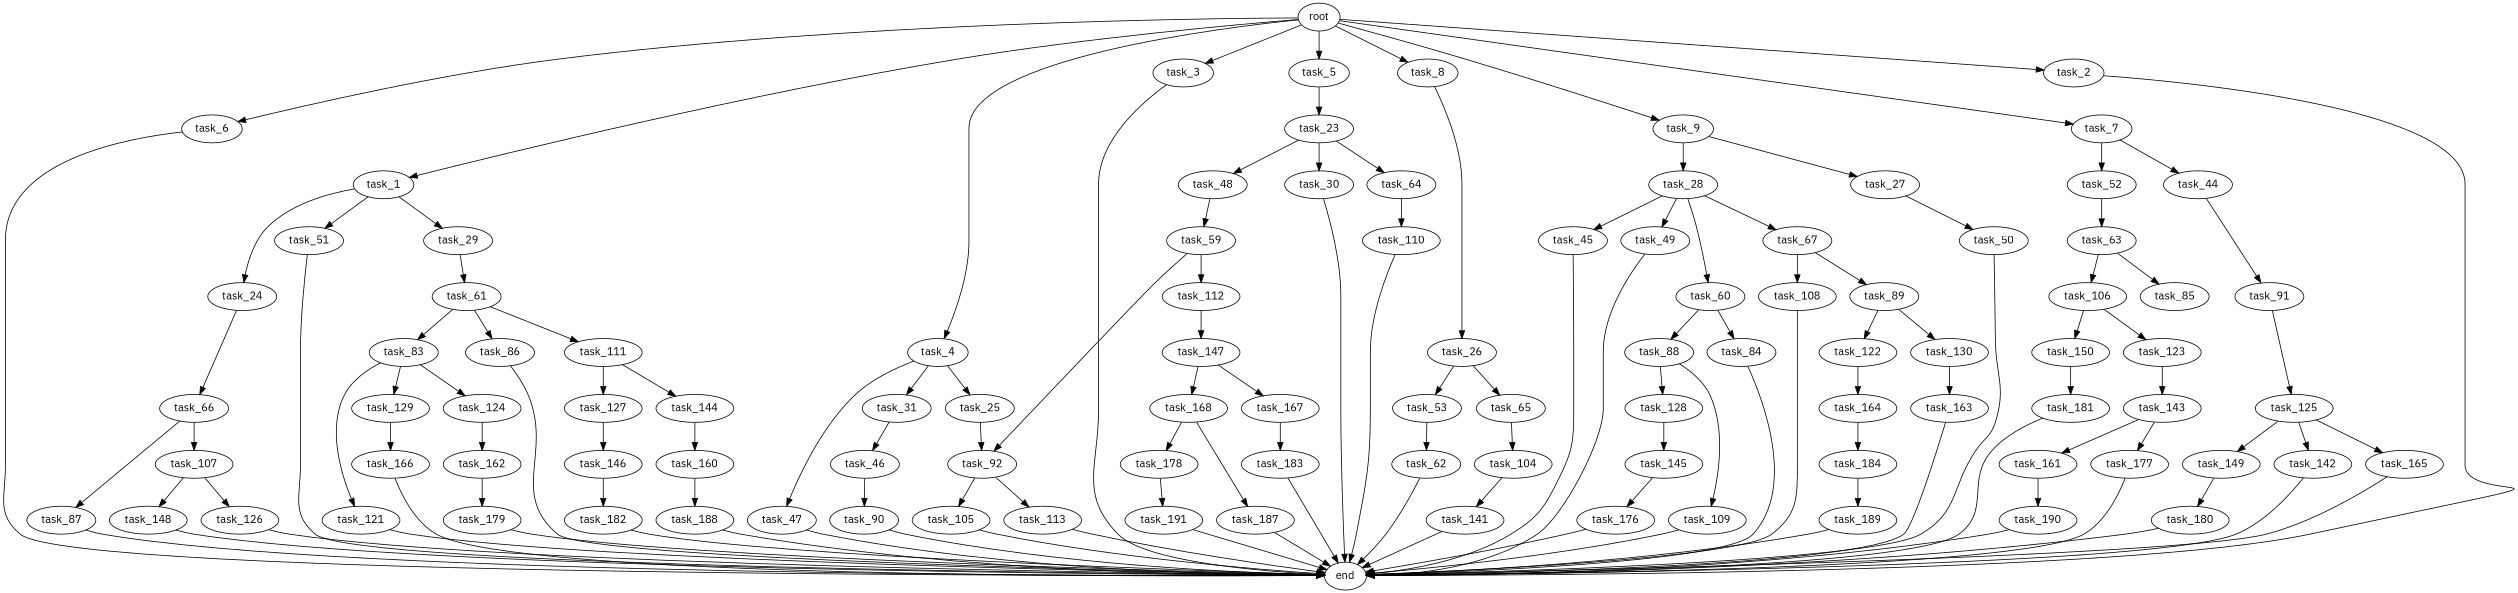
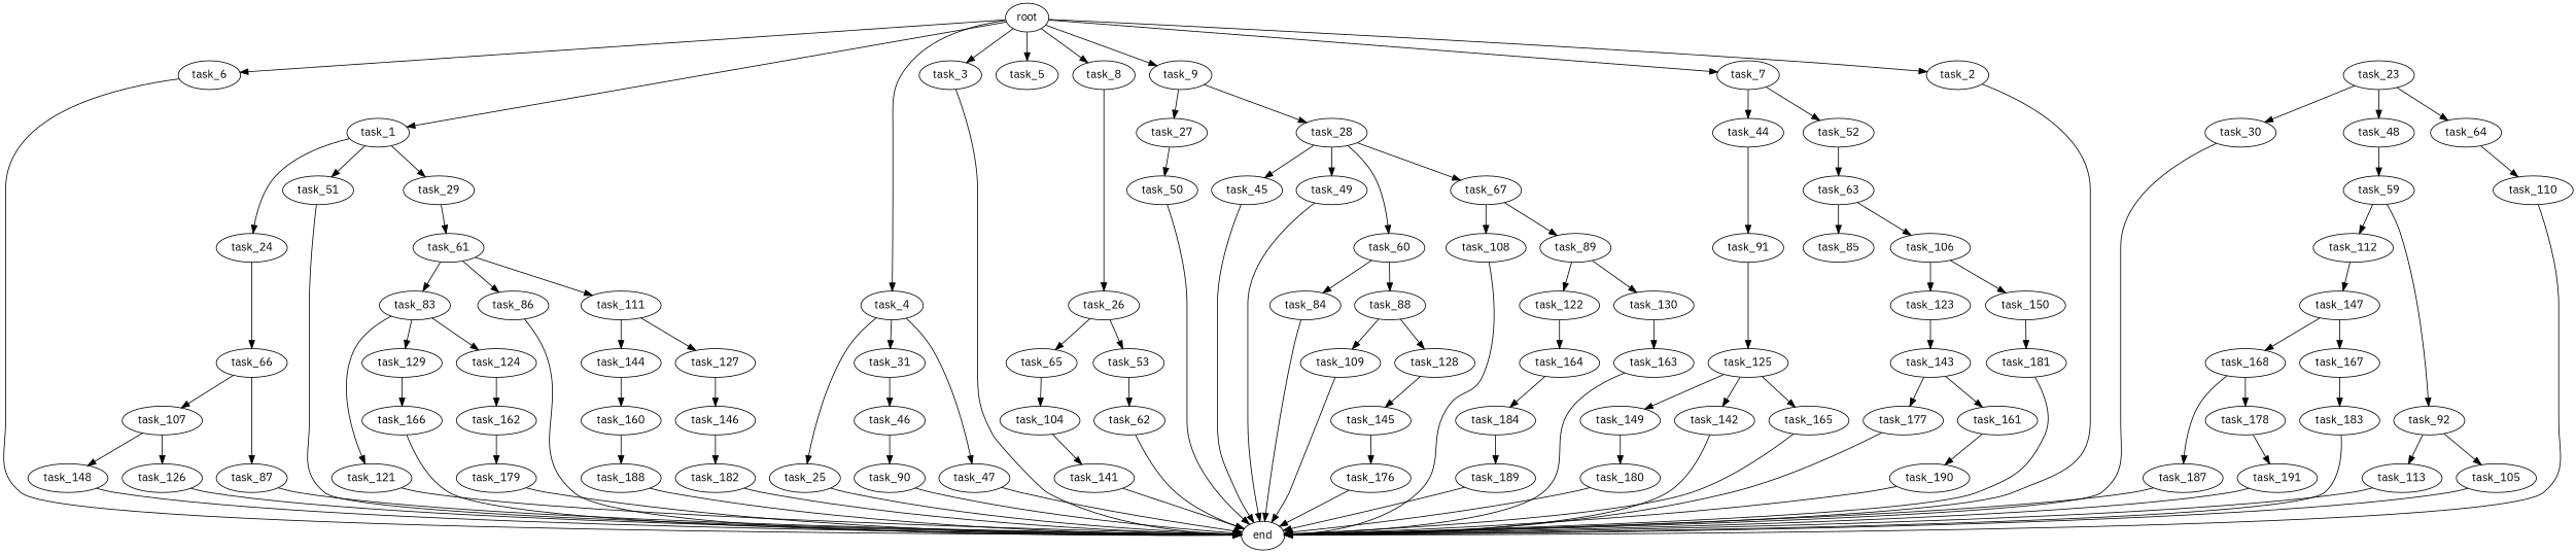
  digraph {
    fontname="IBM Plex Sans"
    node [fontname="IBM Plex Sans"]
    edge [fontname="IBM Plex Sans"]
    task_112
    task_147
    task_168
    task_167
    task_6
    end
    task_91
    task_125
    task_149
    task_142
    task_165
    task_45
    task_187
    task_123
    task_143
    task_177
    task_161
    task_66
    task_107
    task_87
    task_148
    task_126
    task_1
    task_24
    task_51
    task_29
    task_61
    task_150
    task_181
    task_190
    task_180
    task_65
    task_104
    task_141
    task_83
    task_121
    task_129
    task_124
    task_166
    task_162
    root
    task_4
    task_3
    task_5
    task_8
    task_9
    task_7
    task_2
    task_25
    task_31
    task_47
    task_23
    task_26
    task_27
    task_28
    task_44
    task_52
    task_63
    task_85
    task_106
    task_176
    task_179
    task_144
    task_160
    task_188
    task_46
    task_30
    task_48
    task_64
    task_178
    task_183
    task_189
    task_84
    task_191
    task_182
    task_53
    task_50
    task_49
    task_60
    task_67
    task_184
    task_109
    task_86
    task_145
    task_128
    task_59
    task_110
    task_92
    task_113
    task_105
    task_88
    task_62
    task_90
    task_108
    task_89
    task_111
    task_127
    task_122
    task_164
    task_146
    task_130
    task_163
    task_112 -> task_147
    task_147 -> task_168
    task_147 -> task_167
    task_168 -> task_187
    task_168 -> task_178
    task_167 -> task_183
    task_6 -> end
    task_91 -> task_125
    task_125 -> task_149
    task_125 -> task_142
    task_125 -> task_165
    task_149 -> task_180
    task_142 -> end
    task_165 -> end
    task_45 -> end
    task_187 -> end
    task_123 -> task_143
    task_143 -> task_177
    task_143 -> task_161
    task_177 -> end
    task_161 -> task_190
    task_66 -> task_107
    task_66 -> task_87
    task_107 -> task_148
    task_107 -> task_126
    task_87 -> end
    task_148 -> end
    task_126 -> end
    task_1 -> task_24
    task_1 -> task_51
    task_1 -> task_29
    task_24 -> task_66
    task_51 -> end
    task_29 -> task_61
    task_61 -> task_83
    task_61 -> task_86
    task_61 -> task_111
    task_150 -> task_181
    task_181 -> end
    task_190 -> end
    task_180 -> end
    task_65 -> task_104
    task_104 -> task_141
    task_141 -> end
    task_83 -> task_121
    task_83 -> task_129
    task_83 -> task_124
    task_121 -> end
    task_129 -> task_166
    task_124 -> task_162
    task_166 -> end
    task_162 -> task_179
    root -> task_6
    root -> task_1
    root -> task_4
    root -> task_3
    root -> task_5
    root -> task_8
    root -> task_9
    root -> task_7
    root -> task_2
    task_4 -> task_25
    task_4 -> task_31
    task_4 -> task_47
    task_3 -> end
-   task_5 -> task_23
    task_8 -> task_26
    task_9 -> task_27
    task_9 -> task_28
    task_7 -> task_44
    task_7 -> task_52
    task_2 -> end
-   task_25 -> task_92
+   task_25 -> end
    task_31 -> task_46
    task_47 -> end
    task_23 -> task_30
    task_23 -> task_48
    task_23 -> task_64
    task_26 -> task_65
    task_26 -> task_53
    task_27 -> task_50
    task_28 -> task_45
    task_28 -> task_49
    task_28 -> task_60
    task_28 -> task_67
    task_44 -> task_91
    task_52 -> task_63
    task_63 -> task_85
    task_63 -> task_106
    task_106 -> task_123
    task_106 -> task_150
    task_176 -> end
    task_179 -> end
    task_144 -> task_160
    task_160 -> task_188
    task_188 -> end
    task_46 -> task_90
    task_30 -> end
    task_48 -> task_59
    task_64 -> task_110
    task_178 -> task_191
    task_183 -> end
    task_189 -> end
    task_84 -> end
    task_191 -> end
    task_182 -> end
    task_53 -> task_62
    task_50 -> end
    task_49 -> end
    task_60 -> task_84
    task_60 -> task_88
    task_67 -> task_108
    task_67 -> task_89
    task_184 -> task_189
    task_109 -> end
    task_86 -> end
    task_145 -> task_176
    task_128 -> task_145
    task_59 -> task_112
    task_59 -> task_92
    task_110 -> end
    task_92 -> task_113
    task_92 -> task_105
    task_113 -> end
    task_105 -> end
    task_88 -> task_109
    task_88 -> task_128
    task_62 -> end
    task_90 -> end
    task_108 -> end
    task_89 -> task_122
    task_89 -> task_130
    task_111 -> task_144
    task_111 -> task_127
    task_127 -> task_146
    task_122 -> task_164
    task_164 -> task_184
    task_146 -> task_182
    task_130 -> task_163
    task_163 -> end
  }
